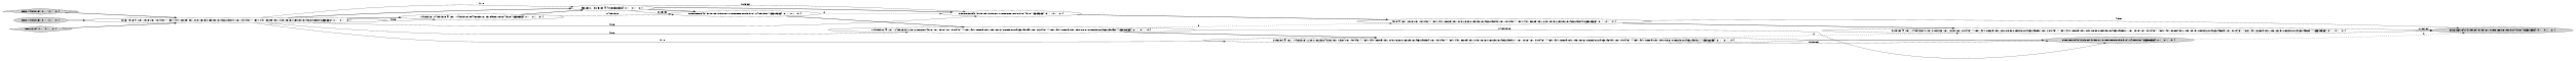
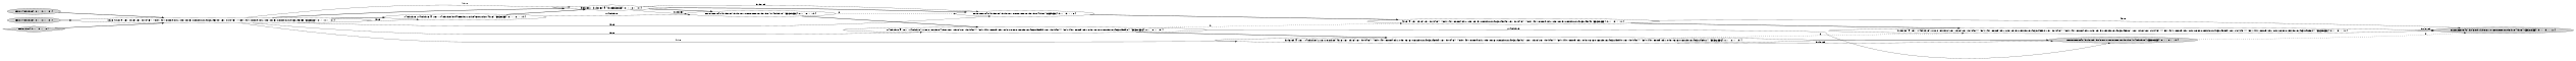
  digraph {
    fontname="DejaVu Sans Mono"
    rankdir=LR
    node [fillcolor=white fontname="DejaVu Sans Mono" shape=ellipse style=filled]
    edge [fontname="DejaVu Sans Mono" style=bold]
    n1 [label="multiLine = new MultiLine(Arrays.asList(line,new Line(new double((((edu.fdu.CPPDG.tinypdg.pe.ExpressionInfo@14f3d99,new double((((edu.fdu.CPPDG.tinypdg.pe.ExpressionInfo@14f3d9e)))@@@11@@@['1', '1', '0']"]
    n2 [label="indexed = new MultiLine(Arrays.asList(line,new Line(new double((((edu.fdu.CPPDG.tinypdg.pe.ExpressionInfo@14f3daf,new double((((edu.fdu.CPPDG.tinypdg.pe.ExpressionInfo@14f3db4),new Line(new double((((edu.fdu.CPPDG.tinypdg.pe.ExpressionInfo@14f3dbb,new double((((edu.fdu.CPPDG.tinypdg.pe.ExpressionInfo@14f3dc4)))@@@16@@@['1', '1', '0']"]
    n3 [label="line = new Line(new double((((edu.fdu.CPPDG.tinypdg.pe.ExpressionInfo@14f3df8,new double((((edu.fdu.CPPDG.tinypdg.pe.ExpressionInfo@14f3dfd)@@@10@@@['0', '0', '1']"]
    n4 [fillcolor=lightgray label="assertEquals(indexed,indexer.prepareForIndexing(multiLine))@@@25@@@['1', '1', '0']"]
    n5 [label="indexed = new MultiLine(Arrays.asList(new Line(new double((((edu.fdu.CPPDG.tinypdg.pe.ExpressionInfo@14f3e0d,new double((((edu.fdu.CPPDG.tinypdg.pe.ExpressionInfo@14f3e12),new Line(new double((((edu.fdu.CPPDG.tinypdg.pe.ExpressionInfo@14f3e19,new double((((edu.fdu.CPPDG.tinypdg.pe.ExpressionInfo@14f3e20)))@@@15@@@['0', '0', '1']"]
    n6 [fillcolor=lightgray label="assertEquals(indexed,indexer.prepareForIndexing(line))@@@24@@@['0', '0', '1']"]
-   n7 [label="Geometry indexed = line@@@8@@@['1', '1', '1']"]
+   n7 [label="Geometry indexed = line@@@8@@@['1', '1', '1']" shape=diamond]
    n8 [label="assertEquals(indexed,indexer.prepareForIndexing(line))@@@9@@@['0', '0', '1']"]
    n9 [label="assertEquals(indexed,indexer.prepareForIndexing(multiLine))@@@10@@@['1', '1', '0']"]
-   n10 [fillcolor=lightgray label="testMultiLine['1', '0', '0']" shape=diamond]
+   n10 [fillcolor=lightgray label="testMultiLine['1', '0', '0']"]
    n11 [label="Line line = new Line(new double((((edu.fdu.CPPDG.tinypdg.pe.ExpressionInfo@14f3ddb,new double((((edu.fdu.CPPDG.tinypdg.pe.ExpressionInfo@14f3de0)@@@3@@@['1', '1', '1']"]
    n12 [label="MultiLine multiLine = new MultiLine(Collections.singletonList(line))@@@8@@@['1', '1', '0']"]
    n13 [fillcolor=lightgray label="testMultiLine['0', '1', '0']"]
    n14 [fillcolor=lightgray label="testLine['0', '0', '1']" shape=diamond]
    n1 -> n2
    n1 -> n3 [label=0 style=dashed]
    n1 -> n4 [label=multiLine style=solid]
    n2 -> n4
    n2 -> n4 [label=indexed style=solid]
    n2 -> n5 [label=0 style=dashed]
    n3 -> n5
    n3 -> n6 [label=line style=solid]
    n4 -> n6 [label=0 style=dashed]
    n5 -> n6 [label=indexed style=solid]
    n5 -> n6
    n7 -> n8
    n7 -> n8 [label=indexed style=solid]
    n7 -> n9
    n7 -> n9 [label=indexed style=solid]
    n8 -> n3
    n9 -> n1
    n9 -> n8 [label=0 style=dashed]
    n10 -> n11
    n11 -> n1 [label=line style=solid]
    n11 -> n2 [label=line style=solid]
    n11 -> n7 [label=line style=solid]
    n11 -> n7
    n11 -> n8 [label=line style=solid]
    n11 -> n12
    n11 -> n12 [label=line style=solid]
    n12 -> n7
    n12 -> n9 [label=multiLine style=solid]
    n13 -> n11
    n14 -> n11
  }
